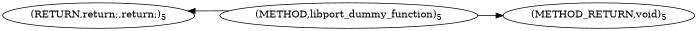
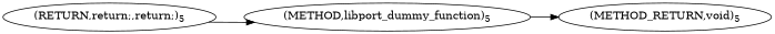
  digraph {
    rankdir=LR
    n1 [label=<(RETURN,return;,return;)<SUB>5</SUB>>]
    n2 [label=<(METHOD_RETURN,void)<SUB>5</SUB>>]
    n3 [label=<(METHOD,libport_dummy_function)<SUB>5</SUB>>]
-   n3 -> n1
+   n1 -> n3
    n3 -> n2
  }
